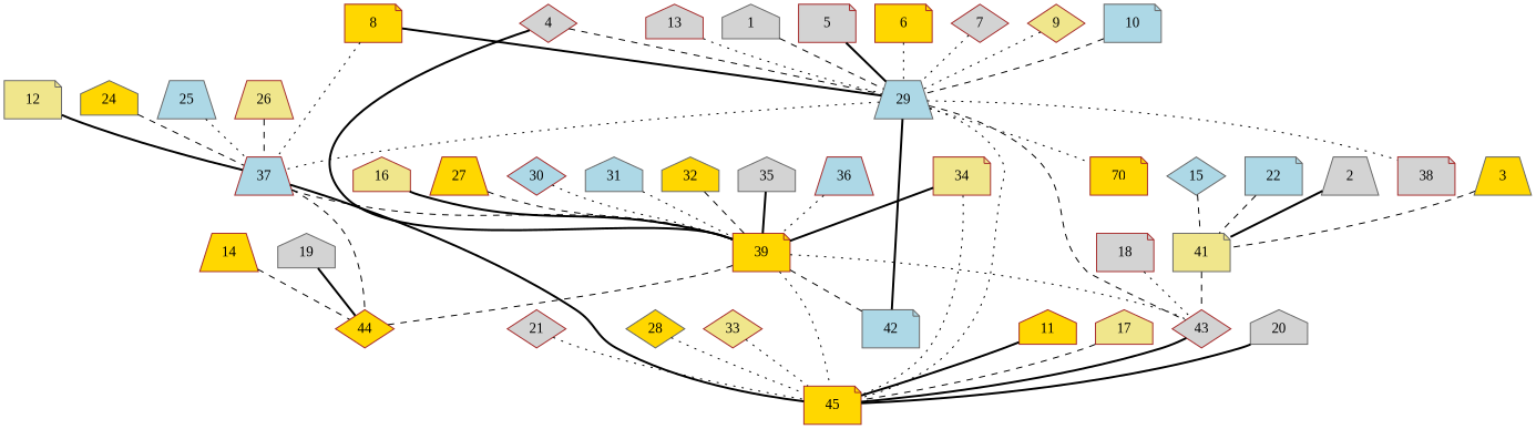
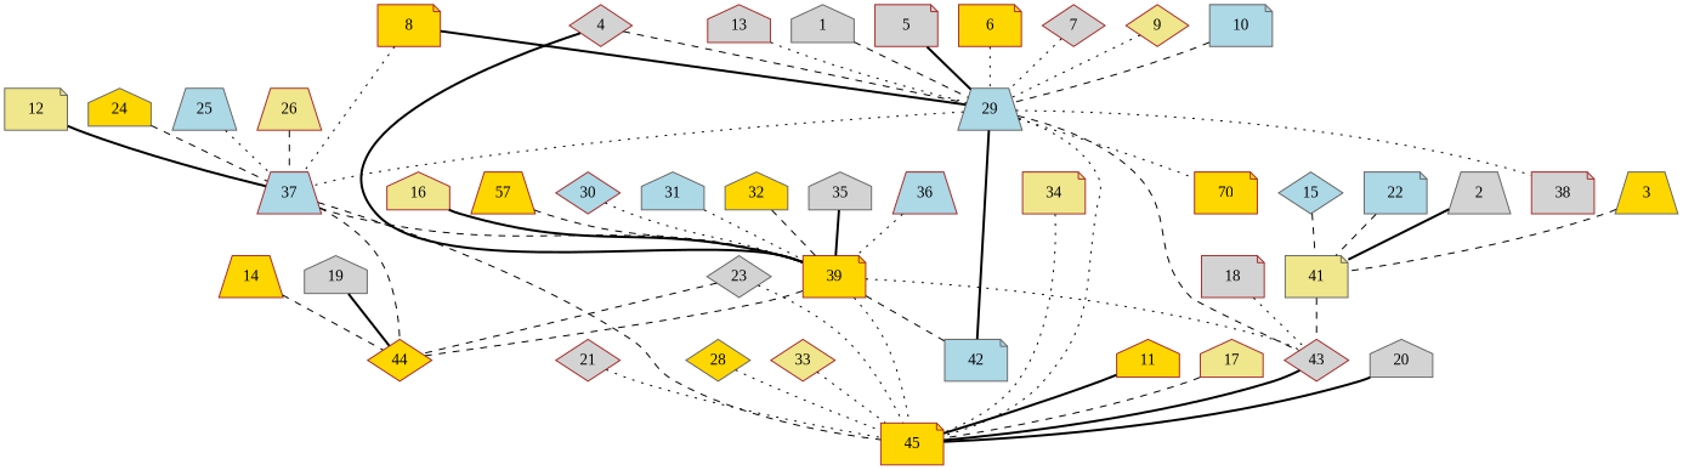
  graph {
    fontname="Liberation Serif"
    node [color=brown fillcolor=lightgrey fontname="Liberation Serif" shape=note style=filled]
    edge [fontname="Liberation Serif" style=dotted weight=1.0]
    1 [color=gray40 shape=house]
    29 [color=gray40 fillcolor=lightblue shape=trapezium]
    37 [fillcolor=lightblue shape=trapezium]
    45 [fillcolor=gold]
    43 [shape=diamond]
    38
    n7 [fillcolor=gold label=70]
    42 [color=gray40 fillcolor=lightblue]
    2 [color=gray40 shape=trapezium]
    41 [color=gray40 fillcolor=khaki]
    3 [color=gray40 fillcolor=gold shape=trapezium]
    4 [shape=diamond]
    39 [fillcolor=gold]
    44 [fillcolor=gold shape=diamond]
    5
    6 [fillcolor=gold]
    7 [shape=diamond]
    8 [fillcolor=gold]
    9 [fillcolor=khaki shape=diamond]
    10 [color=gray40 fillcolor=lightblue]
    11 [fillcolor=gold shape=house]
    12 [color=gray40 fillcolor=khaki]
    13 [shape=house]
    14 [fillcolor=gold shape=trapezium]
    15 [color=gray40 fillcolor=lightblue shape=diamond]
    16 [fillcolor=khaki shape=house]
    17 [fillcolor=khaki shape=house]
    18
    19 [color=gray40 shape=house]
    20 [color=gray40 shape=house]
    21 [shape=diamond]
    22 [color=gray40 fillcolor=lightblue]
+   23 [color=gray40 shape=diamond]
    24 [color=gray40 fillcolor=gold shape=house]
    25 [color=gray40 fillcolor=lightblue shape=trapezium]
    26 [fillcolor=khaki shape=trapezium]
-   27 [fillcolor=gold shape=trapezium]
+   27 [fillcolor=gold shape=trapezium label=57]
    28 [color=gray40 fillcolor=gold shape=diamond]
    30 [fillcolor=lightblue shape=diamond]
    31 [color=gray40 fillcolor=lightblue shape=house]
    32 [color=gray40 fillcolor=gold shape=house]
    33 [fillcolor=khaki shape=diamond]
    34 [fillcolor=khaki]
    35 [color=gray40 shape=house]
    36 [fillcolor=lightblue shape=trapezium]
    1 -- 29 [style=dashed]
    29 -- 37
    29 -- 45
    29 -- 43 [style=dashed]
    29 -- 38
    29 -- n7
    29 -- 42 [style=bold weight=2.0]
-   37 -- 45 [style=bold weight=2.0]
+   37 -- 45 [style=dashed weight=2.0]
    37 -- 39 [style=dashed weight=2.0]
    37 -- 44 [style=dashed weight=2.0]
    43 -- 45 [style=bold]
    2 -- 41 [style=bold]
    41 -- 43 [style=dashed weight=3.0]
    3 -- 41 [style=dashed]
    4 -- 29 [style=dashed]
    4 -- 39 [style=bold]
    39 -- 45 [weight=2.0]
    39 -- 43 [weight=2.0]
    39 -- 42 [style=dashed]
    39 -- 44 [style=dashed]
    5 -- 29 [style=bold]
    6 -- 29
    7 -- 29
    8 -- 29 [style=bold]
    8 -- 37
    9 -- 29
    10 -- 29 [style=dashed]
    11 -- 45 [style=bold]
    12 -- 37 [style=bold]
    13 -- 29
    14 -- 44 [style=dashed]
    15 -- 41 [style=dashed]
    16 -- 39 [style=bold]
    17 -- 45 [style=dashed]
    18 -- 43
    19 -- 44 [style=bold]
    20 -- 45 [style=bold]
    21 -- 45
    22 -- 41 [style=dashed]
+   23 -- 45
+   23 -- 44 [style=dashed]
    24 -- 37 [style=dashed]
    25 -- 37
    26 -- 37 [style=dashed]
    27 -- 39 [style=dashed]
    28 -- 45
    30 -- 39
    31 -- 39
    32 -- 39 [style=dashed]
    33 -- 45
    34 -- 45
-   34 -- 39 [style=bold weight=2.0]
    35 -- 39 [style=bold]
    36 -- 39
  }
